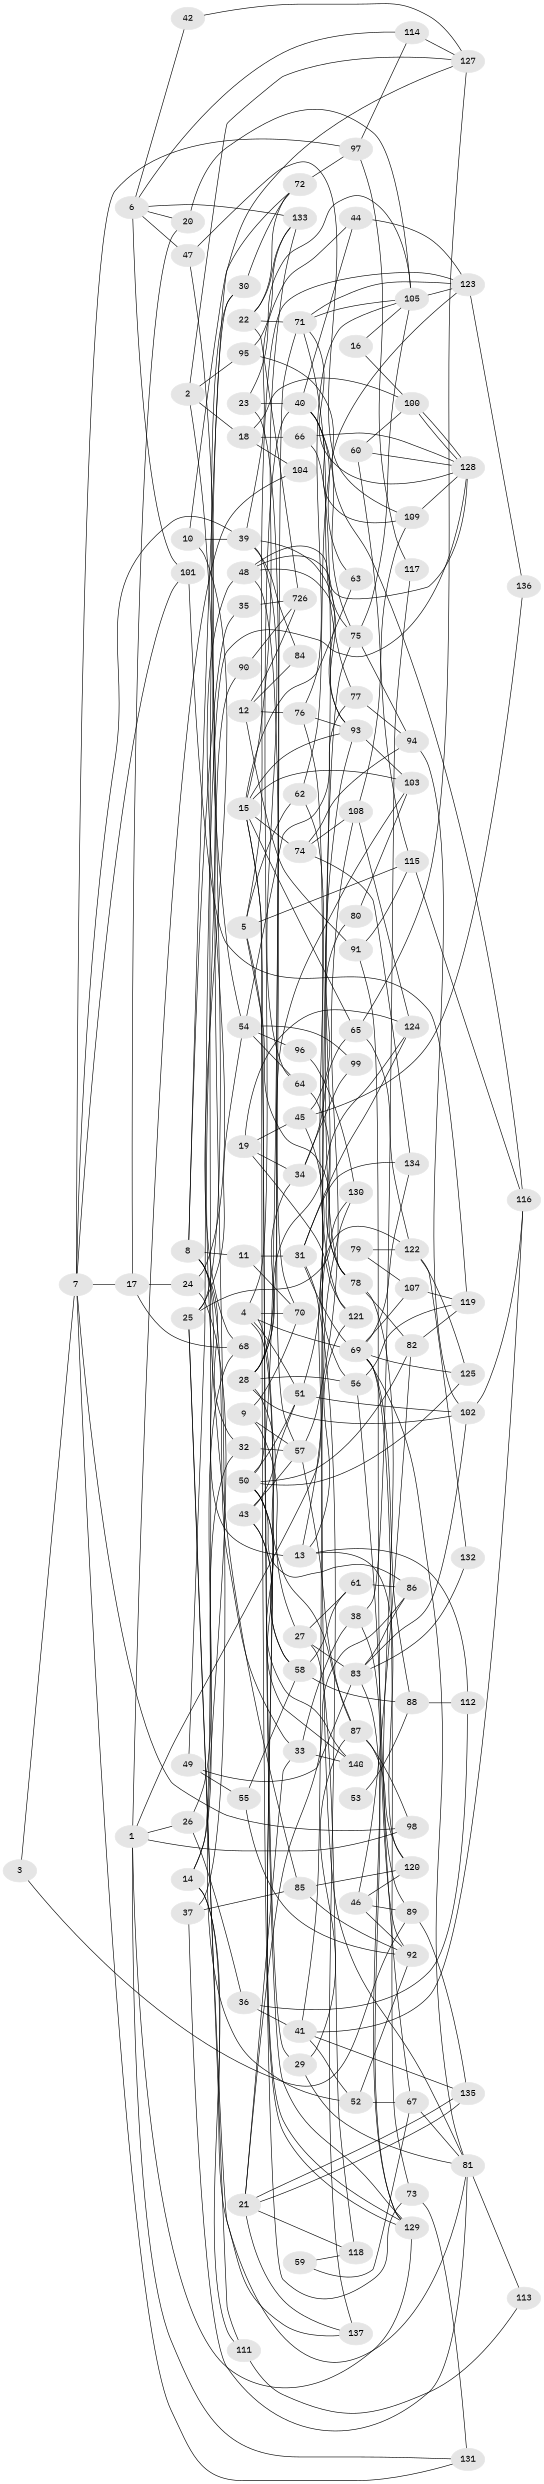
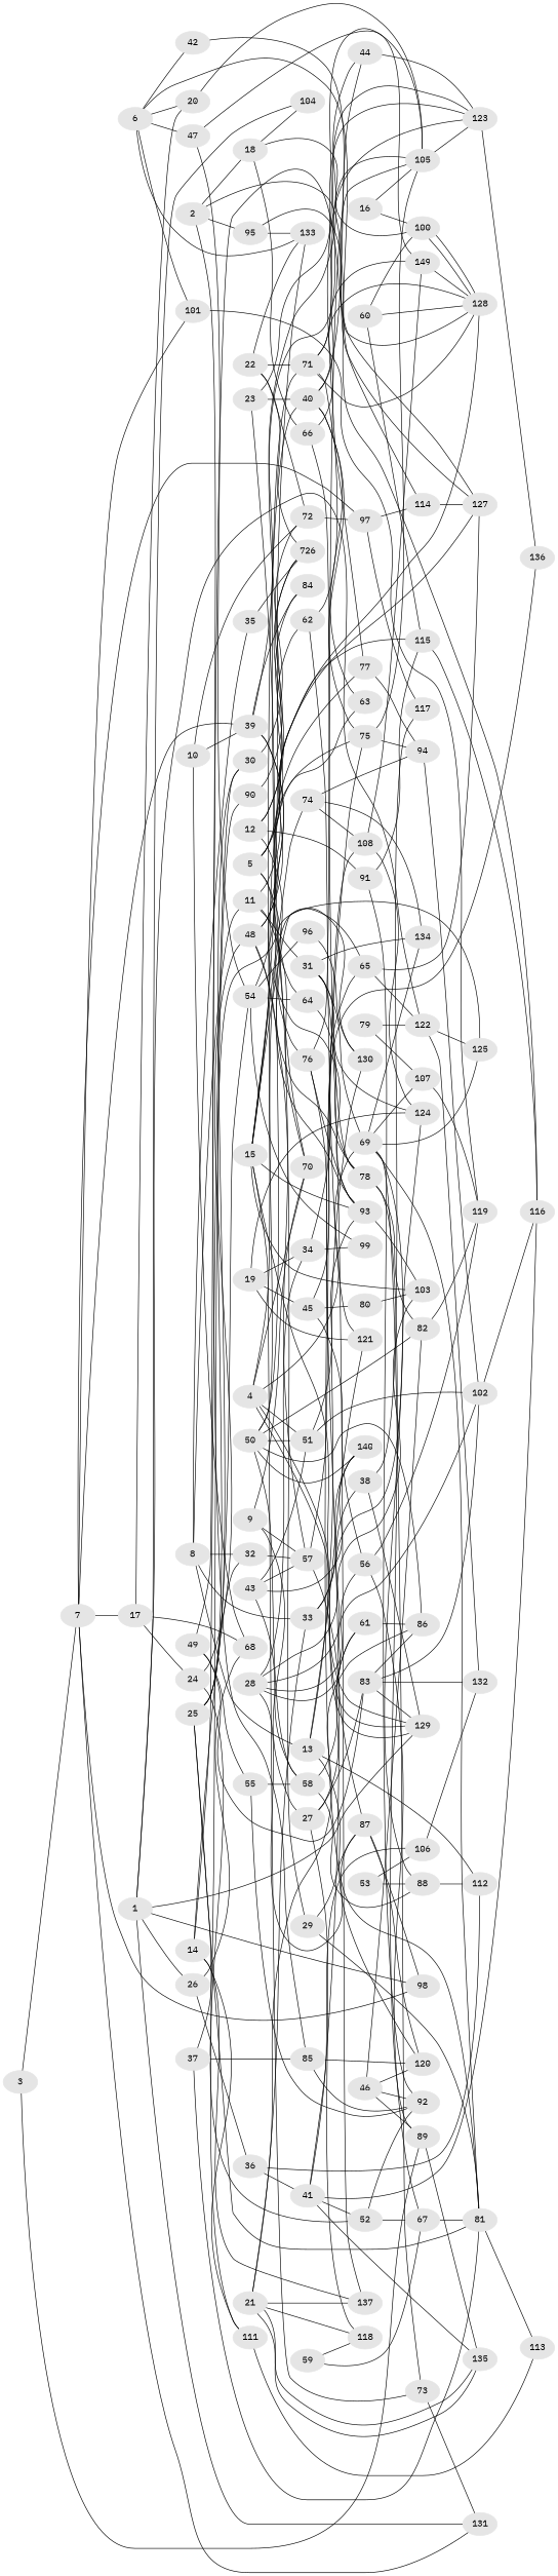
  graph {
    fontname="IBM Plex Mono"
    rankdir=LR
    node [color=gray90 fontname="IBM Plex Mono" style=filled]
    edge [fontname="IBM Plex Mono"]
    1
    26
    98
    104
    122
    129
    131
    68
    36
    125
    132
    2
    18
    85
    95
    127
    100
    66
    120
    92
    133
    116
    3
    7
    89
    101
    17
    39
    97
    135
    4
    40
    51
    69
    70
    63
    44
    75
-   109
+   109 [label=149]
    93
    102
    73
    81
    134
    88
    107
    5
    29
    62
    78
    115
    123
    87
    121
    82
    136
    6
    20
    42
    47
    114
    105
    54
    119
    24
    84
    64
    117
    8
    11
    13
    32
    33
    35
    31
    112
    130
    57
    38
    n80 [label=140]
    n81 [label=726]
    9
    27
    118
    61
    83
    108
    10
    72
    137
    124
    12
    76
    91
    14
    30
    111
    113
    15
    65
    74
    103
    94
    16
    128
    48
    52
    19
    34
    45
    99
    56
    80
    21
    86
    22
    71
    77
    23
    67
    25
    96
    41
    28
+   106
    37
    90
    43
    58
    46
    49
    55
    50
    53
    59
    60
    79
    1 -- 26
    1 -- 98
    1 -- 104
    1 -- 122
    1 -- 129
    1 -- 131
    26 -- 68
    26 -- 36
    122 -- 125
    122 -- 132
    36 -- 112
    36 -- 41
    2 -- 18
    2 -- 85
    2 -- 95
    2 -- 127
    18 -- 104
    18 -- 100
    18 -- 66
    85 -- 120
    85 -- 92
    95 -- 133
    95 -- 116
    100 -- 128
    100 -- 128
    66 -- 78
    66 -- 128
    3 -- 7
    3 -- 89
    7 -- 98
    7 -- 131
    7 -- 101
    7 -- 17
    7 -- 39
    7 -- 97
    89 -- 135
    101 -- 119
    17 -- 68
    17 -- 20
    17 -- 24
    39 -- 44
    39 -- 93
    39 -- 84
    39 -- 64
    97 -- 114
    97 -- 117
    4 -- 129
    4 -- 129
    4 -- 40
    4 -- 51
    4 -- 69
    4 -- 70
    40 -- 63
    40 -- 44
    40 -- 75
    40 -- 109
    51 -- 93
    51 -- 102
    69 -- 125
    69 -- 73
    69 -- 81
    69 -- 134
    69 -- 88
    69 -- 107
    44 -- 123
    75 -- 105
    75 -- 94
    109 -- 128
    93 -- 103
    102 -- 116
    73 -- 131
    81 -- 113
    88 -- 112
    107 -- 119
    5 -- 29
    5 -- 62
    5 -- 78
    5 -- 115
    5 -- 123
    29 -- 81
    29 -- 87
    62 -- 123
    62 -- 121
    78 -- 89
    78 -- 82
    115 -- 116
    123 -- 136
    87 -- 98
    87 -- 120
    82 -- 119
    6 -- 133
    6 -- 101
    6 -- 20
    6 -- 42
    6 -- 47
    6 -- 114
    20 -- 105
    42 -- 127
    47 -- 109
    47 -- 54
    114 -- 127
    105 -- 123
    54 -- 64
    54 -- 99
    54 -- 77
    54 -- 96
    24 -- 48
    24 -- 52
    64 -- 78
-   8 -- 127
+   11 -- 127
    8 -- 11
    8 -- 13
    8 -- 32
    8 -- 33
    8 -- 35
    11 -- 70
    11 -- 31
    13 -- 120
    13 -- 121
    13 -- 112
    13 -- 130
    32 -- 57
    33 -- 38
    33 -- n80
    35 -- n81
    31 -- 69
    31 -- 134
    31 -- 137
    31 -- 124
    57 -- 87
    57 -- 108
    38 -- 129
    38 -- 117
    9 -- 70
    9 -- 57
    9 -- 27
    27 -- 118
    27 -- 61
    27 -- 83
    61 -- 86
    83 -- 129
    83 -- 132
    83 -- 102
    83 -- 86
    108 -- 109
    108 -- 124
    10 -- 68
    10 -- 39
    10 -- 72
    72 -- 97
    12 -- 84
    12 -- n81
    12 -- 76
    12 -- 91
    76 -- 93
    76 -- 81
    76 -- 105
    91 -- 92
    91 -- 115
    14 -- 32
    14 -- 137
    14 -- 30
    14 -- 111
    30 -- 72
    111 -- 113
    15 -- 129
    15 -- 133
    15 -- 63
    15 -- 93
    15 -- 73
    15 -- 65
    15 -- 74
    15 -- 103
    65 -- 122
    65 -- 127
    74 -- 134
    74 -- 108
    74 -- 94
    94 -- 102
    16 -- 100
    16 -- 105
    48 -- 75
    48 -- 93
    48 -- 57
    48 -- 128
    52 -- 92
    52 -- 67
    19 -- 121
    19 -- 124
    19 -- 34
    19 -- 45
    34 -- 65
    34 -- 99
    45 -- 136
    45 -- 56
    45 -- 80
    56 -- 119
    56 -- 67
    80 -- 103
    21 -- 135
    21 -- 135
    21 -- 33
    21 -- 118
    21 -- 137
    21 -- 86
    22 -- 133
    22 -- n81
    22 -- 72
    22 -- 71
    71 -- 123
    71 -- 105
    71 -- 128
    71 -- 77
    77 -- 94
    23 -- 40
    23 -- 70
    23 -- 105
    67 -- 81
    25 -- 81
    25 -- 54
    25 -- 130
    25 -- 30
    25 -- 111
    96 -- 130
    41 -- 116
    41 -- 135
    41 -- 75
    41 -- 52
+   41 -- 106
    28 -- 102
    28 -- 87
    28 -- 124
    28 -- 103
    28 -- 34
    28 -- 56
+   106 -- 132
    37 -- 85
    37 -- 81
    37 -- 90
    90 -- n81
    43 -- 51
    43 -- 57
    43 -- n80
    43 -- 58
    58 -- 88
    58 -- 61
    46 -- 120
    46 -- 92
    46 -- 89
    46 -- 82
    49 -- 83
    49 -- 128
    49 -- 55
    55 -- 92
    55 -- 58
    50 -- 125
    50 -- 51
    50 -- 82
    50 -- n80
    50 -- 86
    50 -- 71
    50 -- 58
    53 -- 88
+   53 -- 106
    59 -- 118
    59 -- 67
    60 -- 100
    60 -- 115
    60 -- 128
    79 -- 122
    79 -- 107
  }
